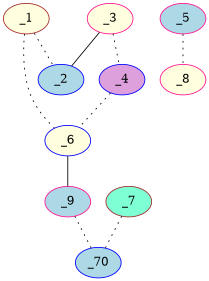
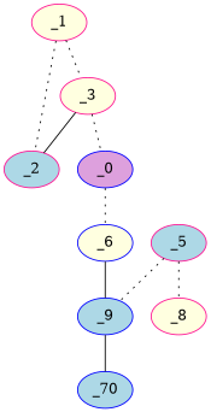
  graph {
    node [charge=0 chem=1 color=deeppink fillcolor=lightyellow style=filled symbol="C  "]
    edge [style=dotted valence=1]
-   _1 [chem=4 color=brown symbol="N  " x=3.2071 y=-1.6037]
-   _2 [chem=2 color=blue fillcolor=lightblue symbol="O  " x=3.9142 y=-2.3108]
+   _1 [chem=4 symbol="N  " x=3.2071 y=-1.6037]
+   _2 [chem=2 fillcolor=lightblue symbol="O  " x=3.9142 y=-2.3108]
    _3 [x=3.4659 y=-0.6378]
-   _4 [color=blue fillcolor=plum x=5.198 y=0.3622]
+   _4 [color=blue fillcolor=plum x=5.198 y=0.3622 label=_0]
    _6 [color=blue x=4.7202 y=2.3108]
    _5 [fillcolor=lightblue x=2.9659 y=0.2283]
    _8 [chem=7 symbol="Cl " x=2 y=0.4871]
-   _9 [fillcolor=lightblue x=5.4568 y=1.3282]
-   _7 [color=brown fillcolor=aquamarine x=7.0299 y=-0.3966]
+   _9 [color=blue fillcolor=lightblue x=5.4568 y=1.3282]
    n10 [color=blue fillcolor=lightblue label=_70 x=7.2887 y=0.5694]
    _1 -- _2 [valence=2]
-   _1 -- _6
+   _1 -- _3
    _3 -- _2 [style=solid]
    _3 -- _4
    _4 -- _6
    _6 -- _9 [style=solid]
    _5 -- _8
-   _9 -- n10
-   _7 -- n10 [valence=2]
+   _5 -- _9
+   _9 -- n10 [style=solid]
  }
